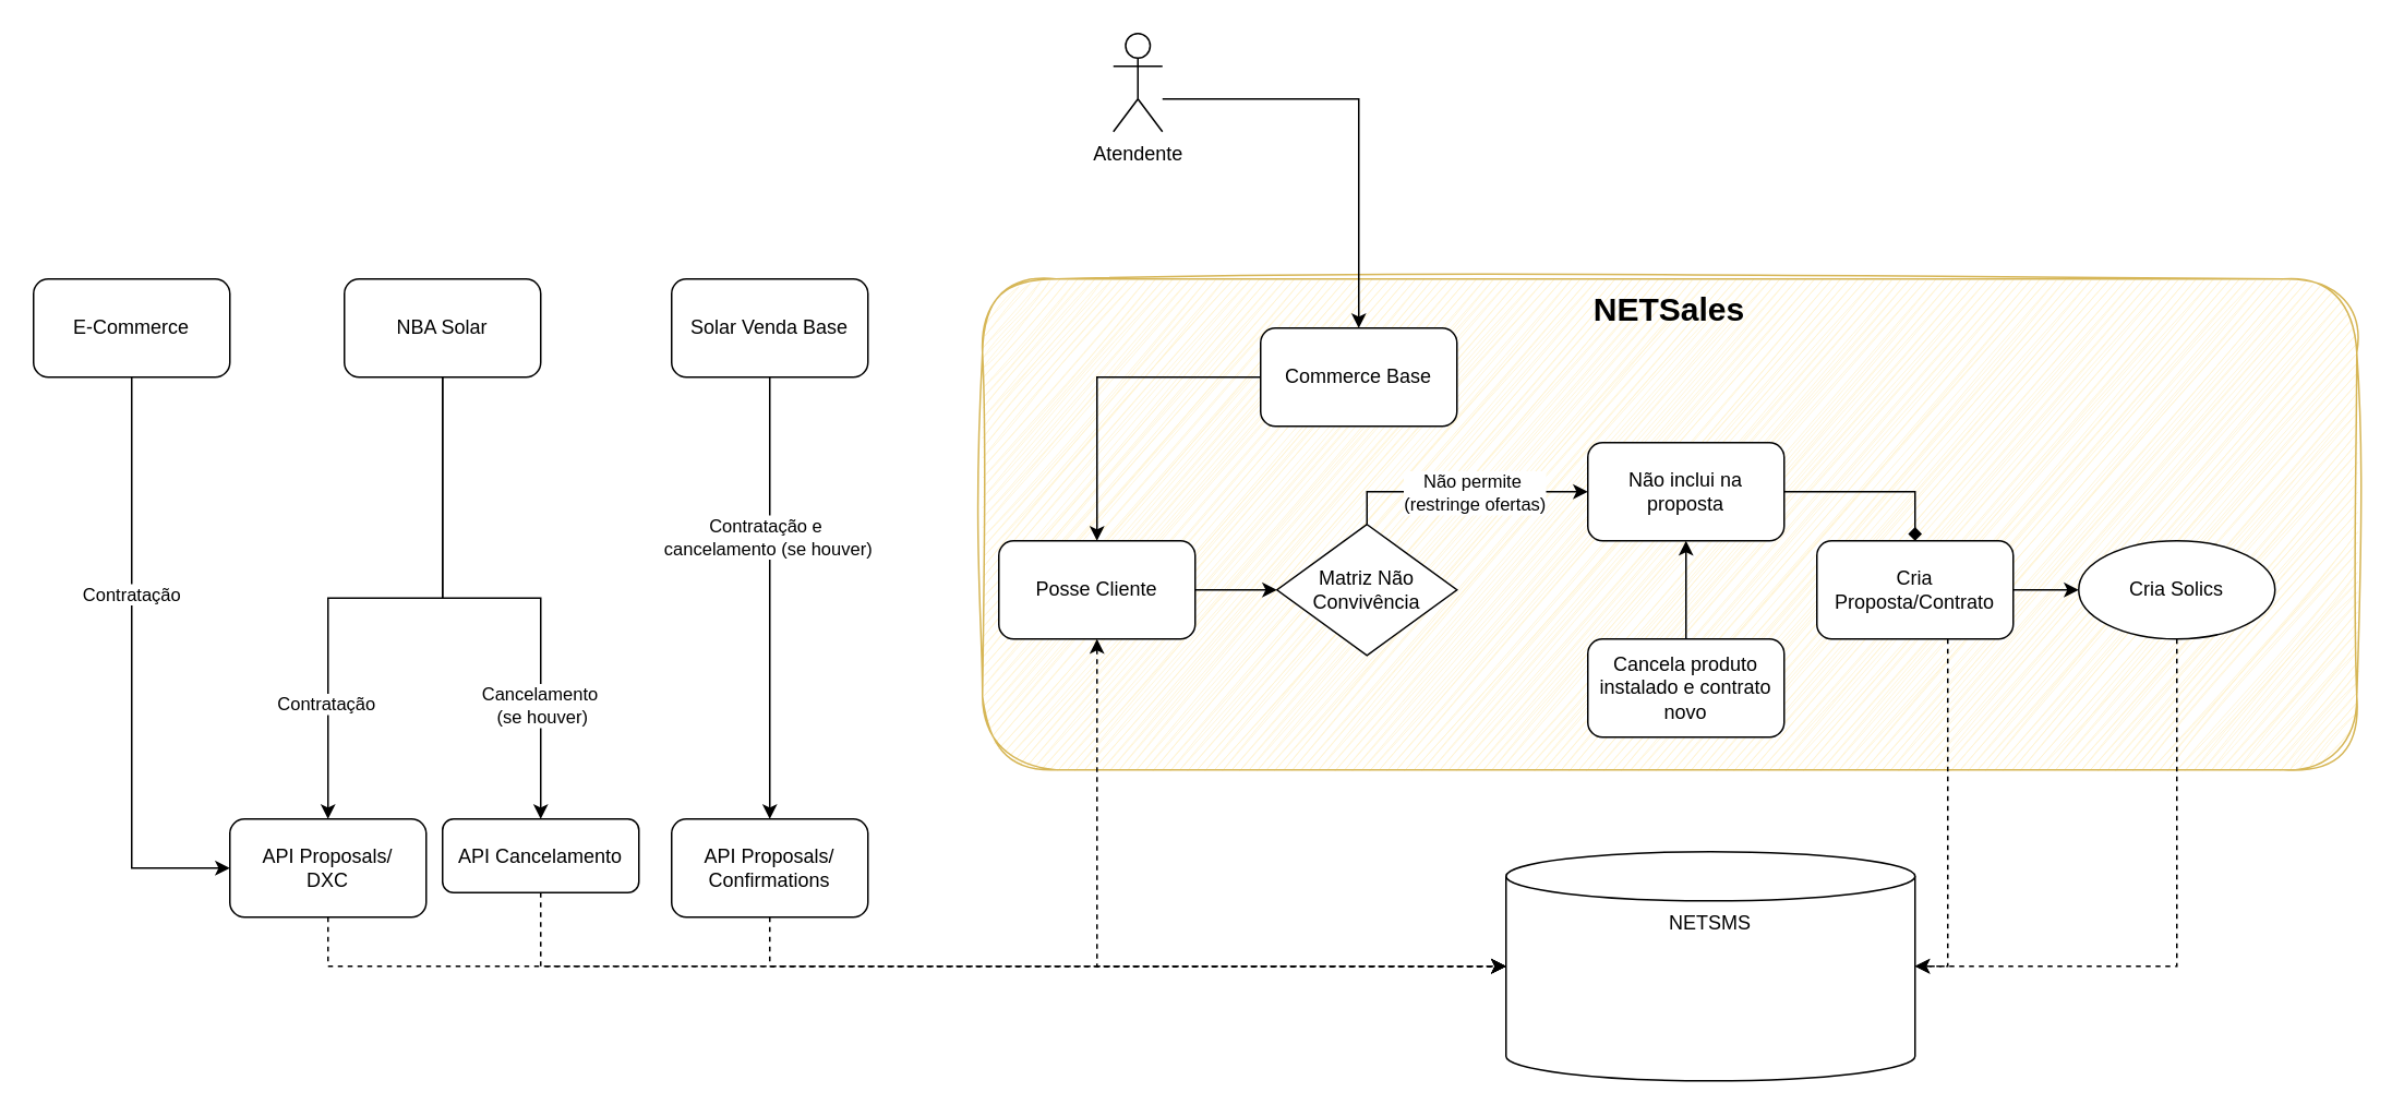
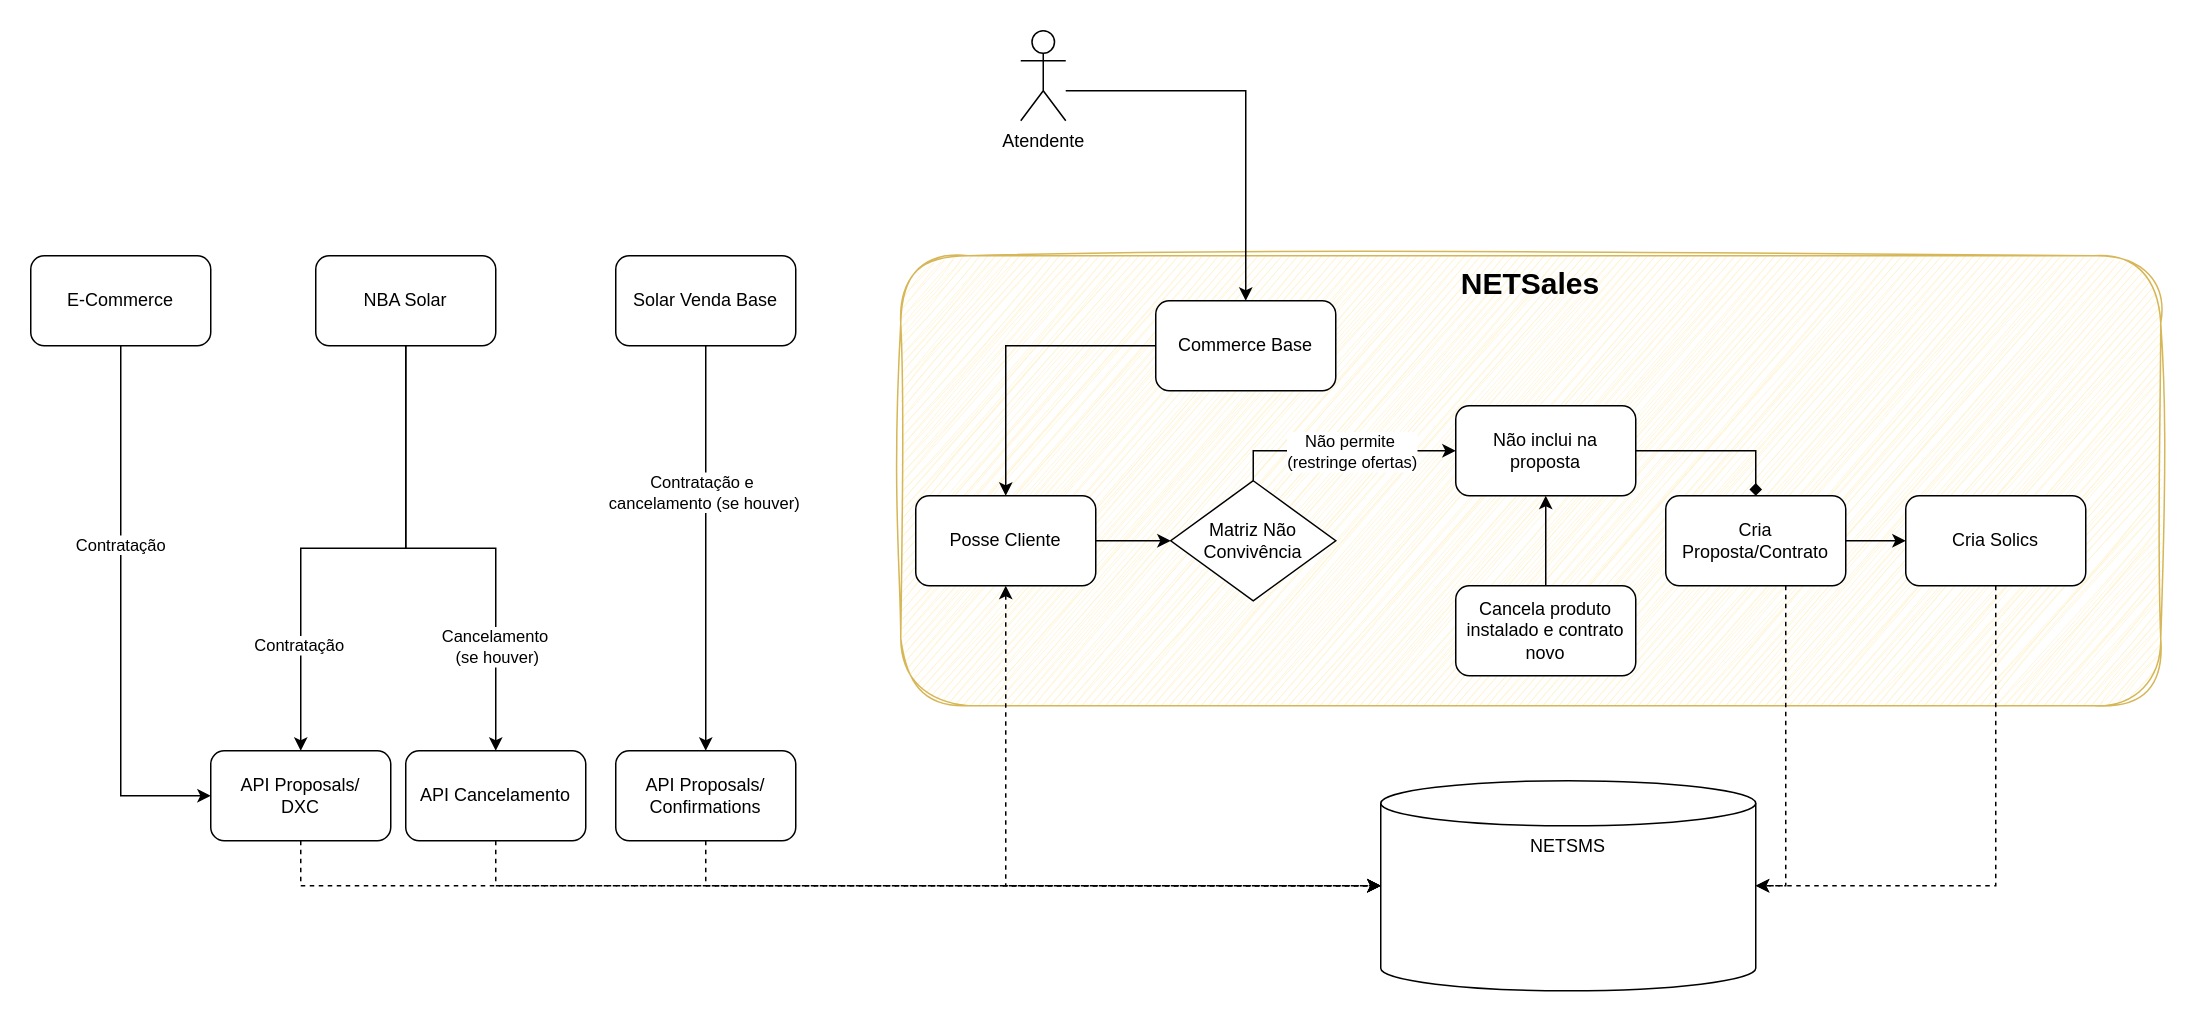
  <mxCell id="0" />
  <mxCell id="1" parent="0" />
  <mxCell id="2" value="&lt;b&gt;&lt;font style=&quot;font-size: 20px;&quot;&gt;NETSales&lt;/font&gt;&lt;/b&gt;" style="rounded=1;whiteSpace=wrap;html=1;fillColor=#fff2cc;strokeColor=#d6b656;sketch=1;curveFitting=1;jiggle=2;verticalAlign=top;" vertex="1" parent="1"><mxGeometry x="600" y="170" width="840" height="300" as="geometry" /></mxCell>
  <mxCell id="3" style="edgeStyle=orthogonalEdgeStyle;rounded=0;orthogonalLoop=1;jettySize=auto;html=1;entryX=0.5;entryY=0;entryDx=0;entryDy=0;" edge="1" parent="1" source="4" target="22"><mxGeometry relative="1" as="geometry"><mxPoint x="994" y="150" as="targetPoint" /><Array as="points"><mxPoint x="830" y="60" /></Array></mxGeometry></mxCell>
  <mxCell id="4" value="Atendente" style="shape=umlActor;verticalLabelPosition=bottom;verticalAlign=top;html=1;outlineConnect=0;" vertex="1" parent="1"><mxGeometry x="680" y="20" width="30" height="60" as="geometry" /></mxCell>
  <mxCell id="5" style="edgeStyle=orthogonalEdgeStyle;rounded=0;orthogonalLoop=1;jettySize=auto;html=1;entryX=0;entryY=0.5;entryDx=0;entryDy=0;" edge="1" parent="1" source="7" target="11"><mxGeometry relative="1" as="geometry"><Array as="points"><mxPoint x="835" y="300" /></Array></mxGeometry></mxCell>
  <mxCell id="6" value="Não permite&amp;nbsp;&lt;div&gt;(restringe ofertas)&lt;/div&gt;" style="edgeLabel;html=1;align=center;verticalAlign=middle;resizable=0;points=[];" vertex="1" connectable="0" parent="5"><mxGeometry x="-0.166" relative="1" as="geometry"><mxPoint x="20" as="offset" /></mxGeometry></mxCell>
  <mxCell id="7" value="Matriz Não Convivência" style="rhombus;whiteSpace=wrap;html=1;" vertex="1" parent="1"><mxGeometry x="780" y="320" width="110" height="80" as="geometry" /></mxCell>
  <mxCell id="8" style="edgeStyle=orthogonalEdgeStyle;rounded=0;orthogonalLoop=1;jettySize=auto;html=1;" edge="1" parent="1" source="9" target="7"><mxGeometry relative="1" as="geometry" /></mxCell>
  <mxCell id="9" value="Posse Cliente" style="rounded=1;whiteSpace=wrap;html=1;" vertex="1" parent="1"><mxGeometry x="610" y="330" width="120" height="60" as="geometry" /></mxCell>
  <mxCell id="10" style="edgeStyle=orthogonalEdgeStyle;rounded=0;orthogonalLoop=1;jettySize=auto;html=1;entryX=0.5;entryY=0;entryDx=0;entryDy=0;endArrow=diamond;" edge="1" parent="1" source="11" target="15"><mxGeometry relative="1" as="geometry" /></mxCell>
  <mxCell id="11" value="Não inclui na proposta" style="rounded=1;whiteSpace=wrap;html=1;" vertex="1" parent="1"><mxGeometry x="970" y="270" width="120" height="60" as="geometry" /></mxCell>
  <mxCell id="12" style="edgeStyle=orthogonalEdgeStyle;rounded=0;orthogonalLoop=1;jettySize=auto;html=1;" edge="1" parent="1" source="13" target="11"><mxGeometry relative="1" as="geometry" /></mxCell>
  <mxCell id="13" value="Cancela produto instalado e contrato novo" style="rounded=1;whiteSpace=wrap;html=1;" vertex="1" parent="1"><mxGeometry x="970" y="390" width="120" height="60" as="geometry" /></mxCell>
  <mxCell id="14" style="edgeStyle=orthogonalEdgeStyle;rounded=0;orthogonalLoop=1;jettySize=auto;html=1;entryX=0;entryY=0.5;entryDx=0;entryDy=0;" edge="1" parent="1" source="15" target="16"><mxGeometry relative="1" as="geometry" /></mxCell>
  <mxCell id="15" value="Cria Proposta/Contrato" style="rounded=1;whiteSpace=wrap;html=1;" vertex="1" parent="1"><mxGeometry x="1110" y="330" width="120" height="60" as="geometry" /></mxCell>
- <mxCell id="16" value="Cria Solics" style="ellipse;whiteSpace=wrap;html=1;" vertex="1" parent="1"><mxGeometry x="1270" y="330" width="120" height="60" as="geometry" /></mxCell>
+ <mxCell id="16" value="Cria Solics" style="rounded=1;whiteSpace=wrap;html=1;" vertex="1" parent="1"><mxGeometry x="1270" y="330" width="120" height="60" as="geometry" /></mxCell>
  <mxCell id="17" value="NETSMS" style="shape=cylinder3;whiteSpace=wrap;html=1;boundedLbl=1;backgroundOutline=1;size=15;verticalAlign=top;" vertex="1" parent="1"><mxGeometry x="920" y="520" width="250" height="140" as="geometry" /></mxCell>
  <mxCell id="18" style="edgeStyle=orthogonalEdgeStyle;rounded=0;orthogonalLoop=1;jettySize=auto;html=1;entryX=0;entryY=0.5;entryDx=0;entryDy=0;entryPerimeter=0;startArrow=classic;startFill=1;dashed=1;" edge="1" parent="1" source="9" target="17"><mxGeometry relative="1" as="geometry"><Array as="points"><mxPoint x="670" y="590" /></Array></mxGeometry></mxCell>
  <mxCell id="19" style="edgeStyle=orthogonalEdgeStyle;rounded=0;orthogonalLoop=1;jettySize=auto;html=1;entryX=1;entryY=0.5;entryDx=0;entryDy=0;entryPerimeter=0;dashed=1;" edge="1" parent="1" source="15" target="17"><mxGeometry relative="1" as="geometry"><Array as="points"><mxPoint x="1190" y="590" /></Array></mxGeometry></mxCell>
  <mxCell id="20" style="edgeStyle=orthogonalEdgeStyle;rounded=0;orthogonalLoop=1;jettySize=auto;html=1;entryX=1;entryY=0.5;entryDx=0;entryDy=0;entryPerimeter=0;dashed=1;" edge="1" parent="1" source="16" target="17"><mxGeometry relative="1" as="geometry"><Array as="points"><mxPoint x="1330" y="590" /></Array></mxGeometry></mxCell>
  <mxCell id="21" style="edgeStyle=orthogonalEdgeStyle;rounded=0;orthogonalLoop=1;jettySize=auto;html=1;" edge="1" parent="1" source="22" target="9"><mxGeometry relative="1" as="geometry" /></mxCell>
  <mxCell id="22" value="Commerce Base" style="rounded=1;whiteSpace=wrap;html=1;" vertex="1" parent="1"><mxGeometry x="770" y="200" width="120" height="60" as="geometry" /></mxCell>
  <mxCell id="23" style="edgeStyle=orthogonalEdgeStyle;rounded=0;orthogonalLoop=1;jettySize=auto;html=1;entryX=0.5;entryY=0;entryDx=0;entryDy=0;" edge="1" parent="1" source="25" target="26"><mxGeometry relative="1" as="geometry" /></mxCell>
  <mxCell id="24" value="Contratação e&amp;nbsp;&lt;div&gt;cancelamento (se houver)&lt;/div&gt;" style="edgeLabel;html=1;align=center;verticalAlign=middle;resizable=0;points=[];" vertex="1" connectable="0" parent="23"><mxGeometry x="-0.281" y="-2" relative="1" as="geometry"><mxPoint as="offset" /></mxGeometry></mxCell>
  <mxCell id="25" value="Solar Venda Base" style="rounded=1;whiteSpace=wrap;html=1;" vertex="1" parent="1"><mxGeometry x="410" y="170" width="120" height="60" as="geometry" /></mxCell>
  <mxCell id="26" value="API Proposals/&lt;div&gt;Confirmations&lt;/div&gt;" style="rounded=1;whiteSpace=wrap;html=1;" vertex="1" parent="1"><mxGeometry x="410" y="500" width="120" height="60" as="geometry" /></mxCell>
  <mxCell id="27" style="edgeStyle=orthogonalEdgeStyle;rounded=0;orthogonalLoop=1;jettySize=auto;html=1;entryX=0;entryY=0.5;entryDx=0;entryDy=0;entryPerimeter=0;dashed=1;" edge="1" parent="1" source="26" target="17"><mxGeometry relative="1" as="geometry"><Array as="points"><mxPoint x="470" y="590" /></Array></mxGeometry></mxCell>
  <mxCell id="28" style="edgeStyle=orthogonalEdgeStyle;rounded=0;orthogonalLoop=1;jettySize=auto;html=1;" edge="1" parent="1" source="32" target="35"><mxGeometry relative="1" as="geometry"><Array as="points"><mxPoint x="270" y="365" /><mxPoint x="330" y="365" /></Array></mxGeometry></mxCell>
  <mxCell id="29" value="Cancelamento&amp;nbsp;&lt;div&gt;(se houver)&lt;/div&gt;" style="edgeLabel;html=1;align=center;verticalAlign=middle;resizable=0;points=[];" vertex="1" connectable="0" parent="28"><mxGeometry x="0.576" relative="1" as="geometry"><mxPoint as="offset" /></mxGeometry></mxCell>
  <mxCell id="30" style="edgeStyle=orthogonalEdgeStyle;rounded=0;orthogonalLoop=1;jettySize=auto;html=1;" edge="1" parent="1" source="32" target="33"><mxGeometry relative="1" as="geometry" /></mxCell>
  <mxCell id="31" value="Contratação" style="edgeLabel;html=1;align=center;verticalAlign=middle;resizable=0;points=[];" vertex="1" connectable="0" parent="30"><mxGeometry x="0.582" y="-2" relative="1" as="geometry"><mxPoint as="offset" /></mxGeometry></mxCell>
  <mxCell id="32" value="NBA Solar" style="rounded=1;whiteSpace=wrap;html=1;" vertex="1" parent="1"><mxGeometry x="210" y="170" width="120" height="60" as="geometry" /></mxCell>
  <mxCell id="33" value="API Proposals/&lt;div&gt;DXC&lt;/div&gt;" style="rounded=1;whiteSpace=wrap;html=1;" vertex="1" parent="1"><mxGeometry x="140" y="500" width="120" height="60" as="geometry" /></mxCell>
  <mxCell id="34" style="edgeStyle=orthogonalEdgeStyle;rounded=0;orthogonalLoop=1;jettySize=auto;html=1;entryX=0;entryY=0.5;entryDx=0;entryDy=0;entryPerimeter=0;dashed=1;" edge="1" parent="1" source="33" target="17"><mxGeometry relative="1" as="geometry"><Array as="points"><mxPoint x="200" y="590" /></Array></mxGeometry></mxCell>
- <mxCell id="35" value="API Cancelamento" style="rounded=1;whiteSpace=wrap;html=1;" vertex="1" parent="1"><mxGeometry x="270" y="500" width="120" height="45" as="geometry" /></mxCell>
+ <mxCell id="35" value="API Cancelamento" style="rounded=1;whiteSpace=wrap;html=1;" vertex="1" parent="1"><mxGeometry x="270" y="500" width="120" height="60" as="geometry" /></mxCell>
  <mxCell id="36" style="edgeStyle=orthogonalEdgeStyle;rounded=0;orthogonalLoop=1;jettySize=auto;html=1;entryX=0;entryY=0.5;entryDx=0;entryDy=0;entryPerimeter=0;dashed=1;" edge="1" parent="1" source="35" target="17"><mxGeometry relative="1" as="geometry"><Array as="points"><mxPoint x="330" y="590" /></Array></mxGeometry></mxCell>
  <mxCell id="37" style="edgeStyle=orthogonalEdgeStyle;rounded=0;orthogonalLoop=1;jettySize=auto;html=1;entryX=0;entryY=0.5;entryDx=0;entryDy=0;" edge="1" parent="1" source="39" target="33"><mxGeometry relative="1" as="geometry" /></mxCell>
  <mxCell id="38" value="Contratação" style="edgeLabel;html=1;align=center;verticalAlign=middle;resizable=0;points=[];" vertex="1" connectable="0" parent="37"><mxGeometry x="-0.267" y="-1" relative="1" as="geometry"><mxPoint as="offset" /></mxGeometry></mxCell>
  <mxCell id="39" value="E-Commerce" style="rounded=1;whiteSpace=wrap;html=1;" vertex="1" parent="1"><mxGeometry x="20" y="170" width="120" height="60" as="geometry" /></mxCell>
